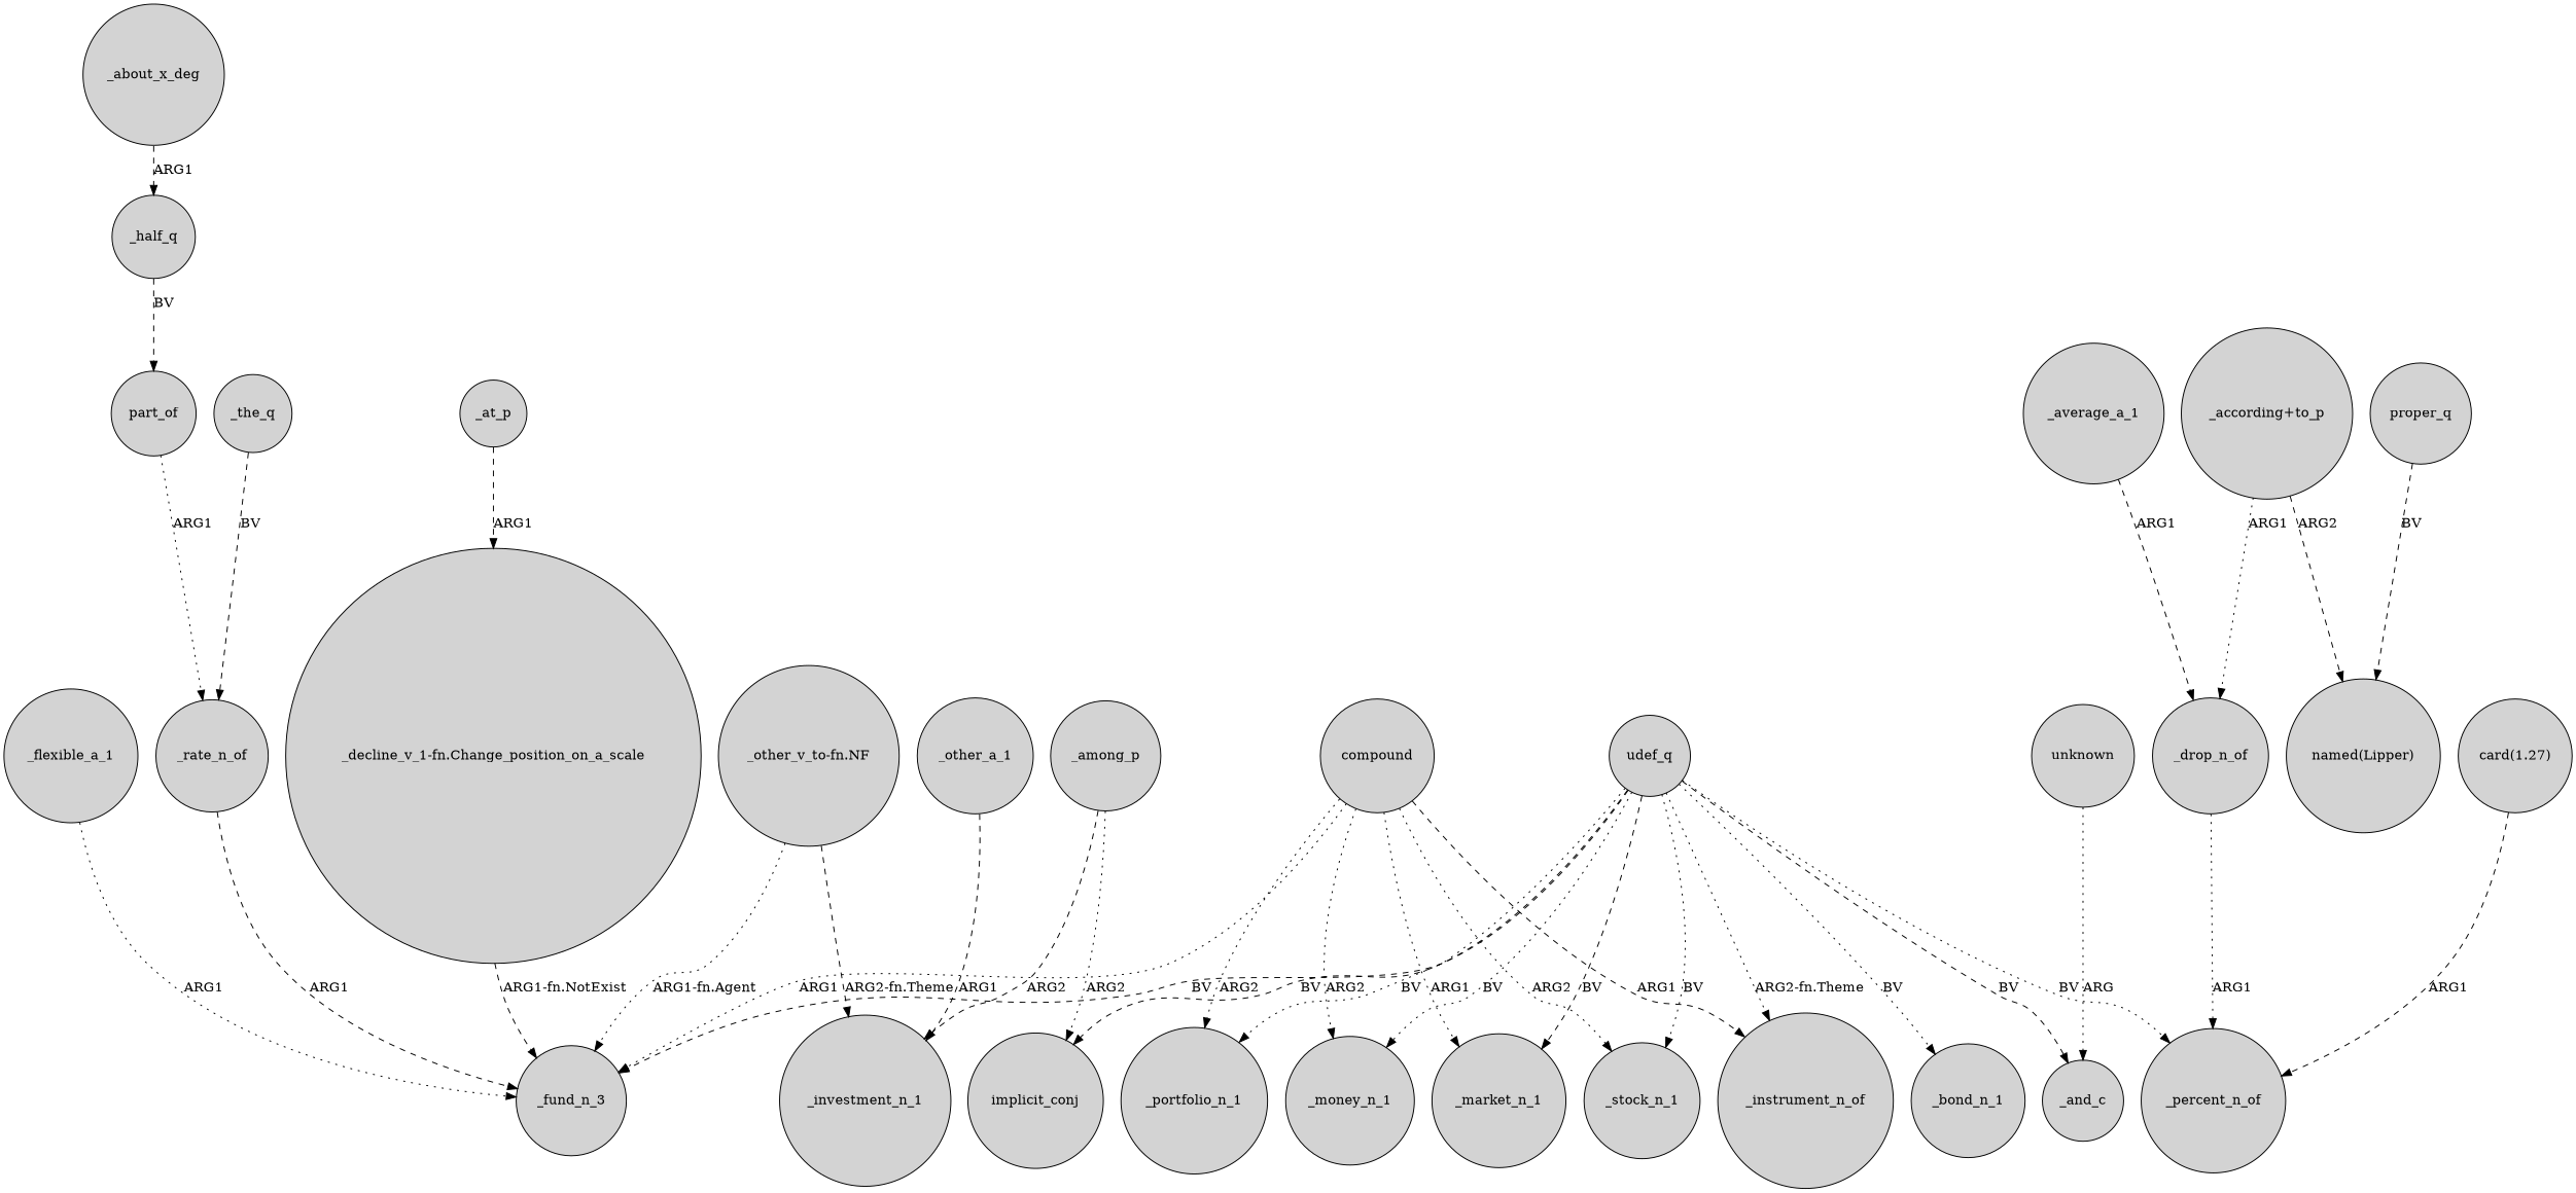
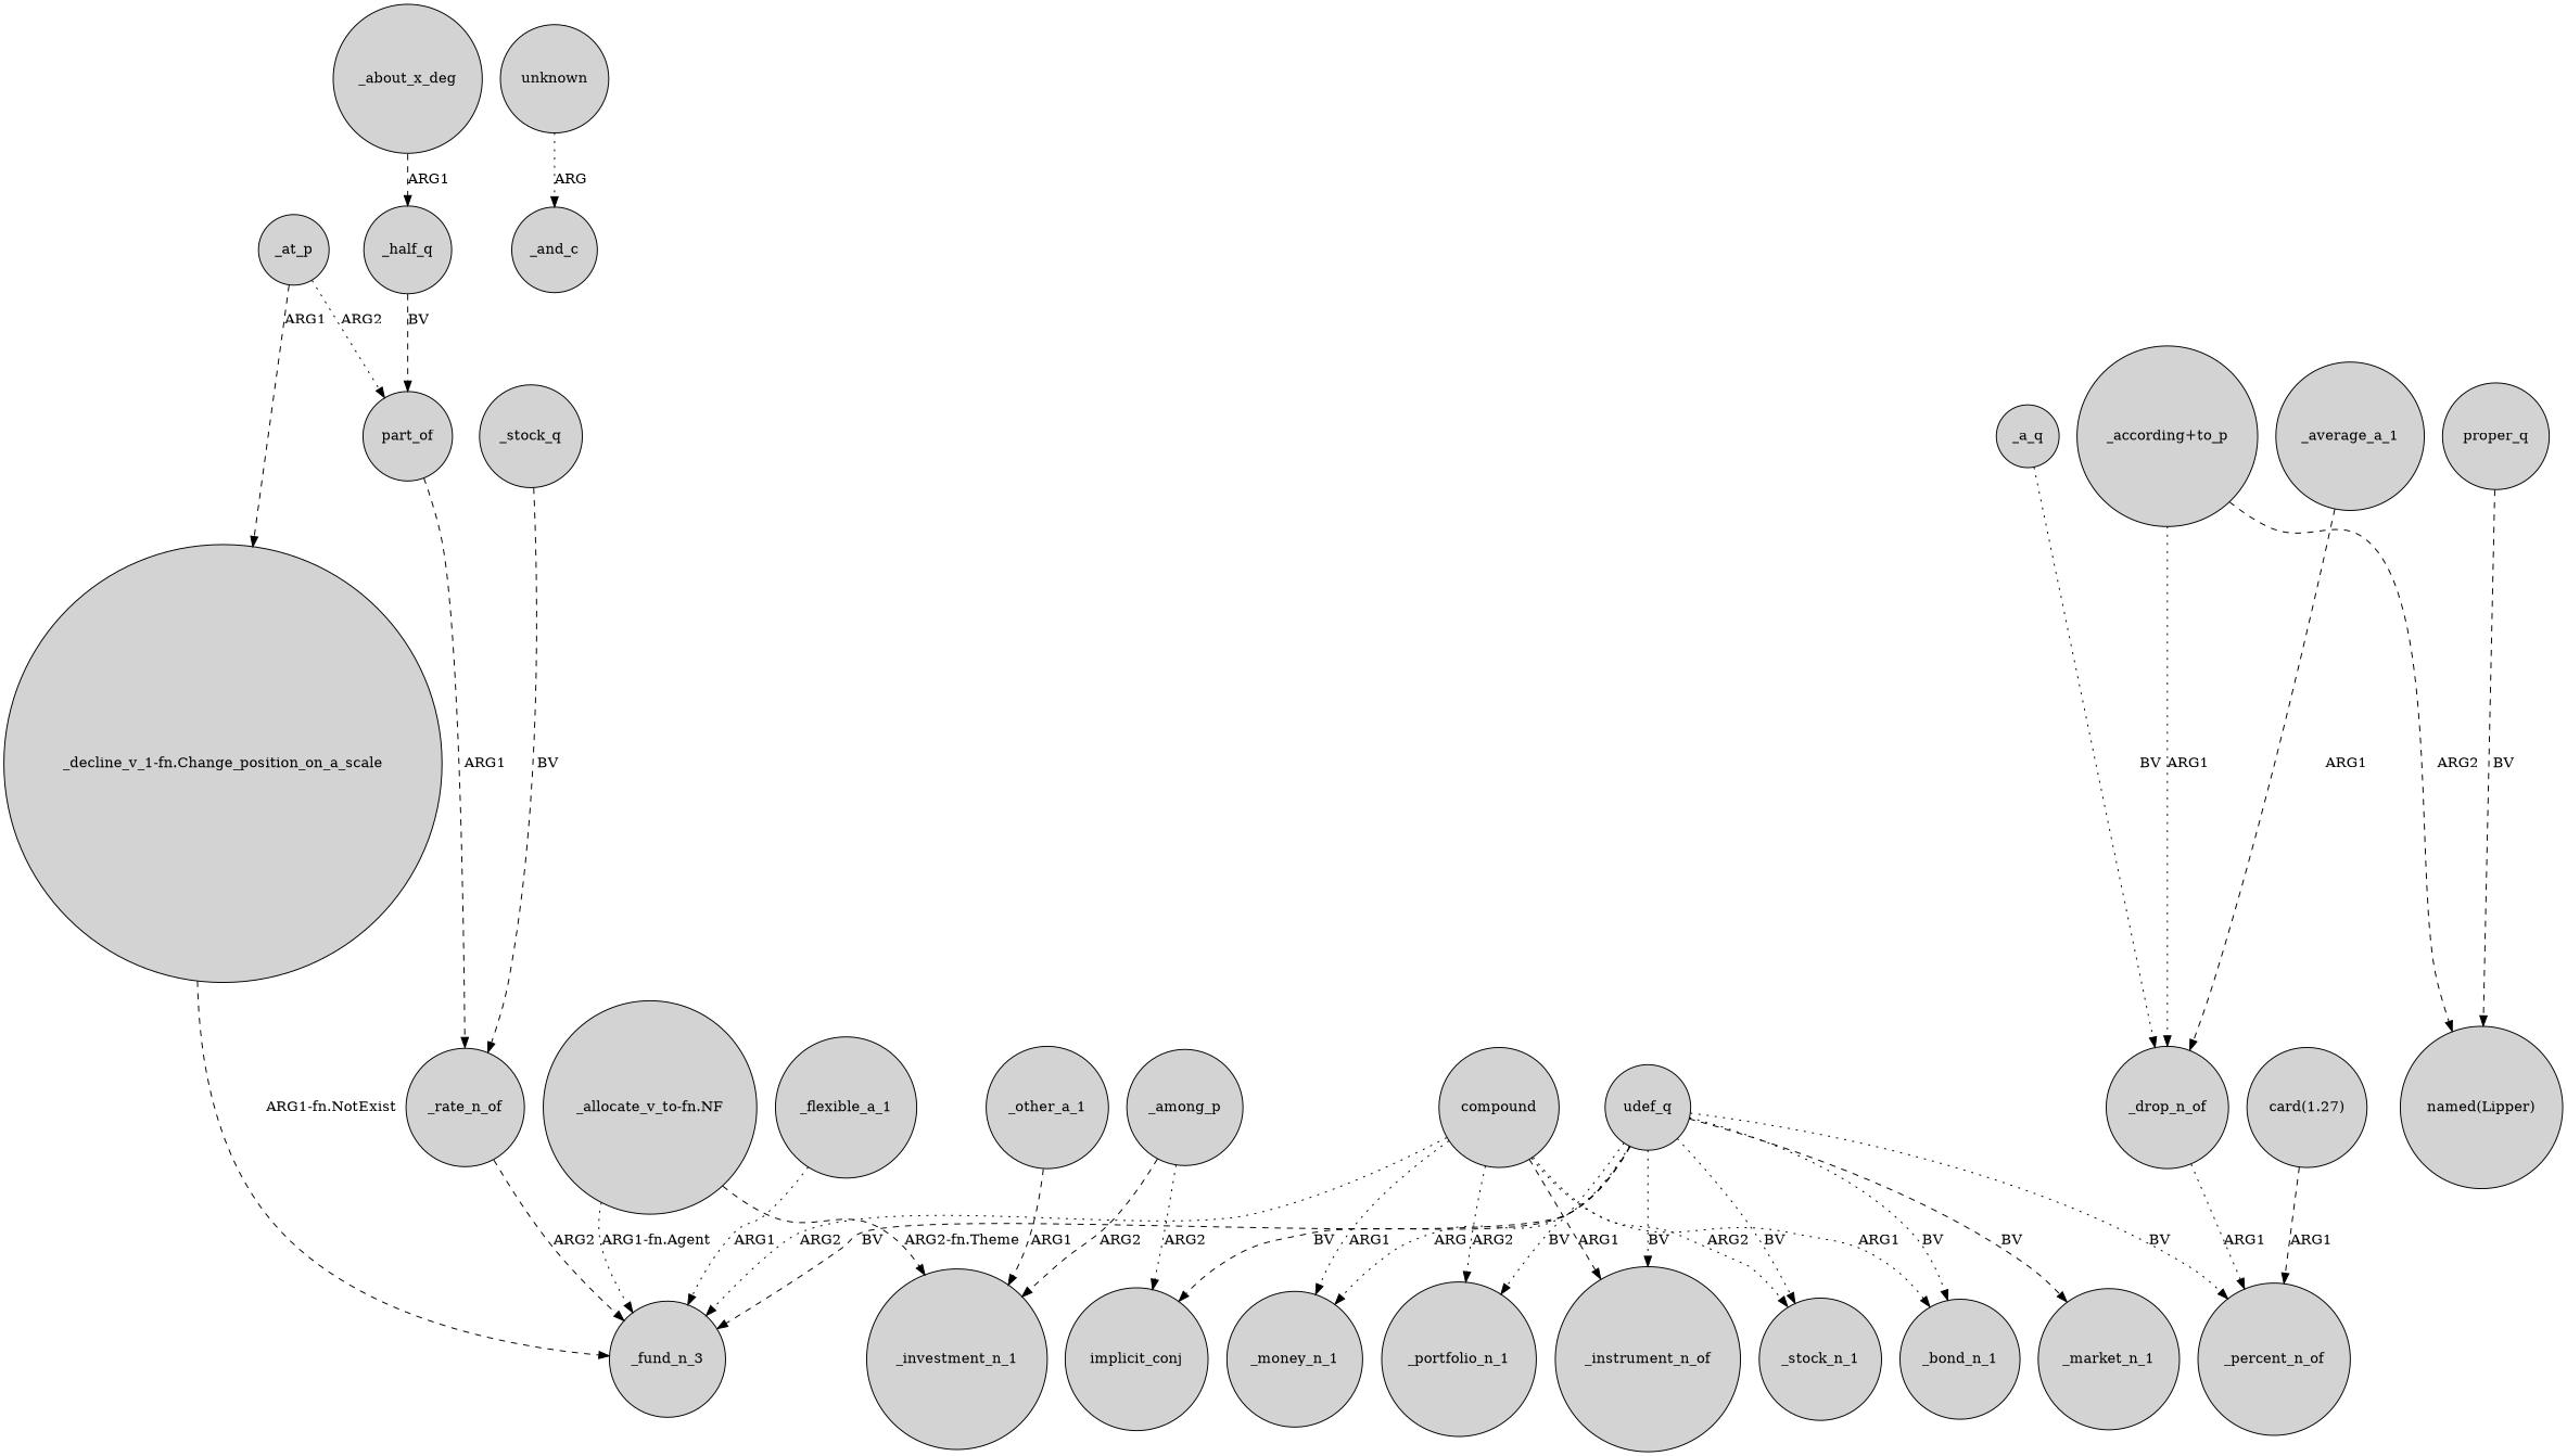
  digraph {
    node [shape=circle style=filled]
    edge [style=dotted]
    _at_p
    "_decline_v_1-fn.Change_position_on_a_scale"
    part_of
    n4 [label=_fund_n_3]
    _rate_n_of
-   "_allocate_v_to-fn.NF" [label="_other_v_to-fn.NF"]
+   "_allocate_v_to-fn.NF"
    _investment_n_1
    _other_a_1
    udef_q
    _money_n_1
    _portfolio_n_1
    _instrument_n_of
    _market_n_1
    implicit_conj
    _stock_n_1
    _percent_n_of
    _bond_n_1
    _and_c
    _about_x_deg
    _half_q
    compound
+   _a_q
    _drop_n_of
    proper_q
    "named(Lipper)"
    _among_p
    "_according+to_p"
-   _the_q
+   _the_q [label=_stock_q]
    unknown
    "card(1.27)"
    _flexible_a_1
    _average_a_1
    _at_p -> "_decline_v_1-fn.Change_position_on_a_scale" [label=ARG1 style=dashed]
+   _at_p -> part_of [label=ARG2]
    "_decline_v_1-fn.Change_position_on_a_scale" -> n4 [label="ARG1-fn.NotExist" style=dashed]
-   part_of -> _rate_n_of [label=ARG1]
-   _rate_n_of -> n4 [label=ARG1 style=dashed]
+   part_of -> _rate_n_of [label=ARG1 style=dashed]
+   _rate_n_of -> n4 [label=ARG2 style=dashed]
    "_allocate_v_to-fn.NF" -> n4 [label="ARG1-fn.Agent"]
    "_allocate_v_to-fn.NF" -> _investment_n_1 [label="ARG2-fn.Theme" style=dashed]
    _other_a_1 -> _investment_n_1 [label=ARG1 style=dashed]
    udef_q -> n4 [label=BV style=dashed]
-   udef_q -> _money_n_1 [label=BV]
+   udef_q -> _money_n_1 [label=ARG]
    udef_q -> _portfolio_n_1 [label=BV]
-   udef_q -> _instrument_n_of [label="ARG2-fn.Theme"]
+   udef_q -> _instrument_n_of [label=BV]
    udef_q -> _market_n_1 [label=BV style=dashed]
    udef_q -> implicit_conj [label=BV style=dashed]
    udef_q -> _stock_n_1 [label=BV]
    udef_q -> _percent_n_of [label=BV]
    udef_q -> _bond_n_1 [label=BV]
-   udef_q -> _and_c [label=BV style=dashed]
    _about_x_deg -> _half_q [label=ARG1 style=dashed]
    _half_q -> part_of [label=BV style=dashed]
-   compound -> n4 [label=ARG1]
-   compound -> _money_n_1 [label=ARG2]
+   compound -> n4 [label=ARG2]
+   compound -> _money_n_1 [label=ARG1]
    compound -> _portfolio_n_1 [label=ARG2]
    compound -> _instrument_n_of [label=ARG1 style=dashed]
-   compound -> _market_n_1 [label=ARG1]
+   compound -> _bond_n_1 [label=ARG1]
    compound -> _stock_n_1 [label=ARG2]
+   _a_q -> _drop_n_of [label=BV]
    _drop_n_of -> _percent_n_of [label=ARG1]
    proper_q -> "named(Lipper)" [label=BV style=dashed]
    _among_p -> _investment_n_1 [label=ARG2 style=dashed]
    _among_p -> implicit_conj [label=ARG2]
    "_according+to_p" -> _drop_n_of [label=ARG1]
    "_according+to_p" -> "named(Lipper)" [label=ARG2 style=dashed]
    _the_q -> _rate_n_of [label=BV style=dashed]
    unknown -> _and_c [label=ARG]
    "card(1.27)" -> _percent_n_of [label=ARG1 style=dashed]
    _flexible_a_1 -> n4 [label=ARG1]
    _average_a_1 -> _drop_n_of [label=ARG1 style=dashed]
  }
